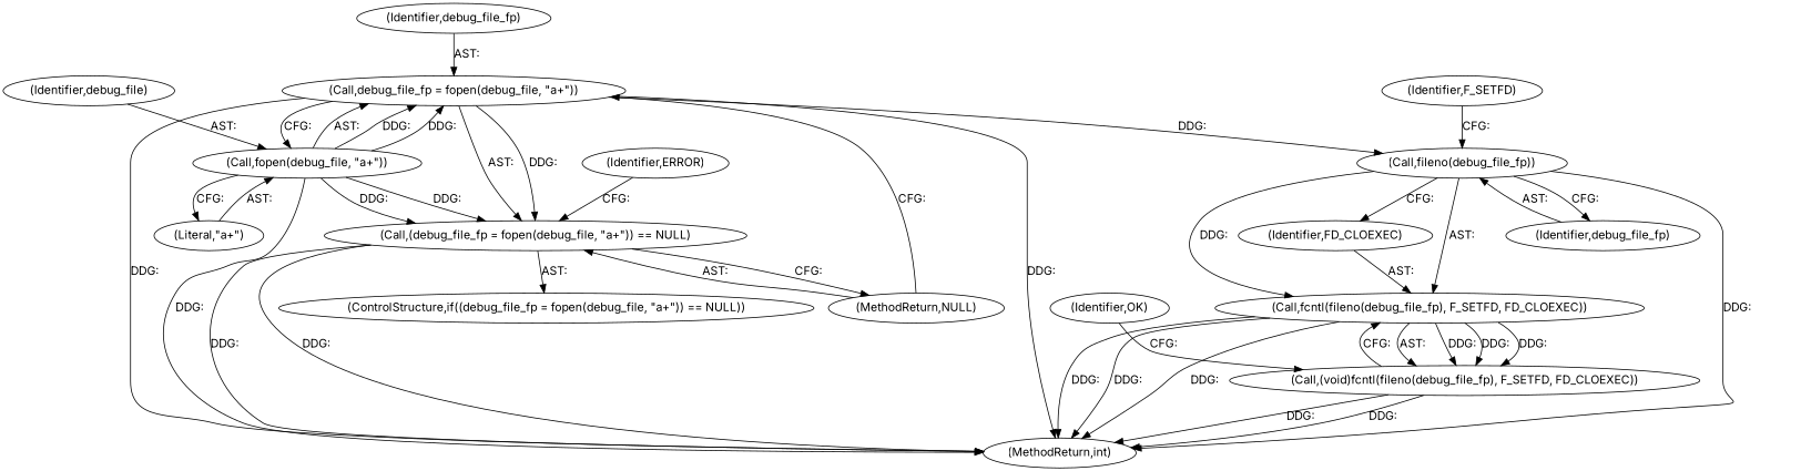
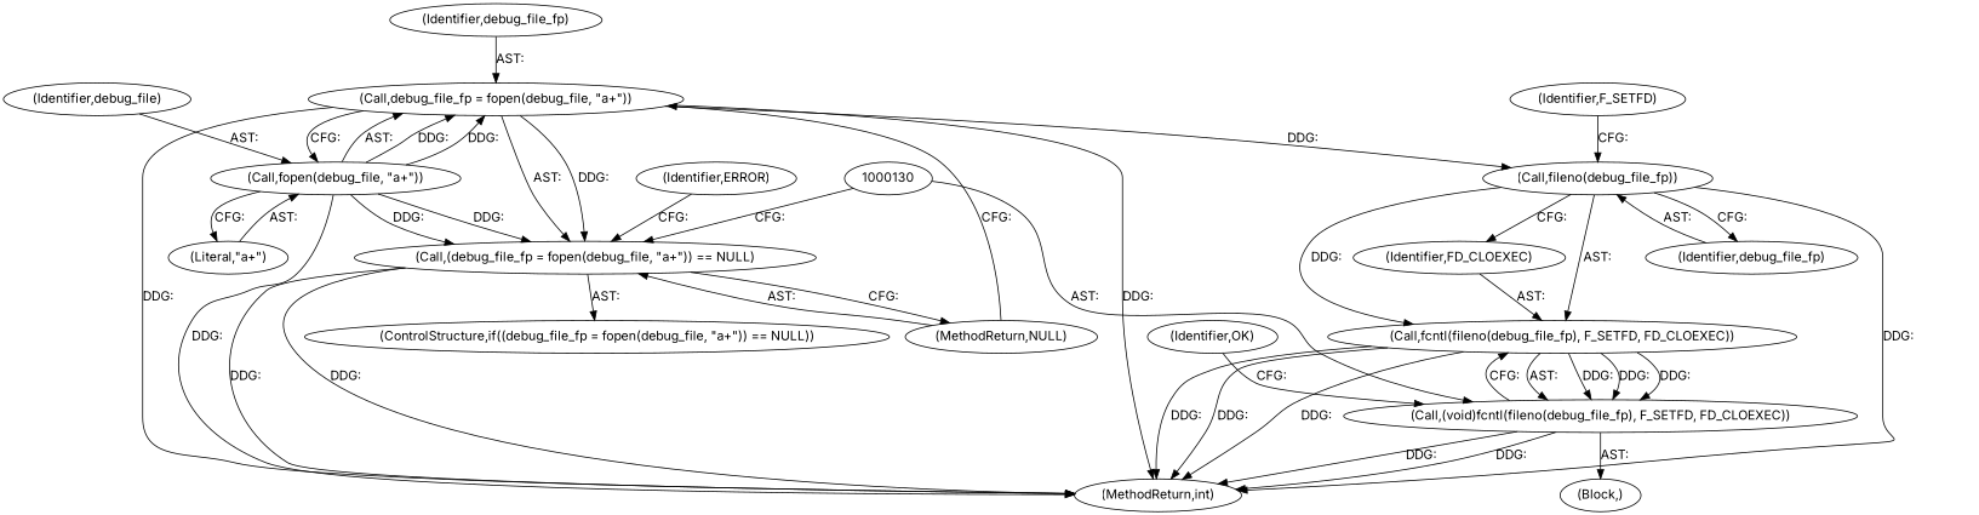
  digraph {
    fontname=Inter
    node [fontname=Inter]
    edge [fontname=Inter]
    n1 [label="(Call,debug_file_fp = fopen(debug_file, \"a+\"))"]
    n2 [label="(Call,fopen(debug_file, \"a+\"))"]
    n3 [label="(Call,(debug_file_fp = fopen(debug_file, \"a+\")) == NULL)"]
    n4 [label="(Call,fileno(debug_file_fp))"]
    n5 [label="(MethodReturn,int)"]
    n6 [label="(Literal,\"a+\")"]
    n7 [label="(ControlStructure,if((debug_file_fp = fopen(debug_file, \"a+\")) == NULL))"]
    n8 [label="(MethodReturn,NULL)"]
    n9 [label="(Call,fcntl(fileno(debug_file_fp), F_SETFD, FD_CLOEXEC))"]
    n10 [label="(Identifier,debug_file_fp)"]
    n11 [label="(Identifier,FD_CLOEXEC)"]
    n12 [label="(Call,(void)fcntl(fileno(debug_file_fp), F_SETFD, FD_CLOEXEC))"]
+   n13 [label="(Block,)"]
    n14 [label="(Identifier,OK)"]
    n15 [label="(Identifier,F_SETFD)"]
    n16 [label="(Identifier,debug_file_fp)"]
    n17 [label="(Identifier,ERROR)"]
    n18 [label="(Identifier,debug_file)"]
+   1000130
    n1 -> n2 [label="CFG: "]
    n1 -> n3 [label="AST: "]
    n1 -> n3 [label="DDG: "]
    n1 -> n4 [label="DDG: "]
    n1 -> n5 [label="DDG: "]
    n1 -> n5 [label="DDG: "]
    n2 -> n1 [label="AST: "]
    n2 -> n1 [label="DDG: "]
    n2 -> n1 [label="DDG: "]
    n2 -> n3 [label="DDG: "]
    n2 -> n3 [label="DDG: "]
    n2 -> n5 [label="DDG: "]
    n2 -> n6 [label="CFG: "]
    n3 -> n5 [label="DDG: "]
    n3 -> n5 [label="DDG: "]
    n3 -> n7 [label="AST: "]
    n3 -> n8 [label="CFG: "]
    n4 -> n5 [label="DDG: "]
    n4 -> n9 [label="AST: "]
    n4 -> n9 [label="DDG: "]
    n4 -> n10 [label="CFG: "]
    n4 -> n11 [label="CFG: "]
    n6 -> n2 [label="AST: "]
    n8 -> n1 [label="CFG: "]
    n8 -> n3 [label="AST: "]
    n9 -> n5 [label="DDG: "]
    n9 -> n5 [label="DDG: "]
    n9 -> n5 [label="DDG: "]
    n9 -> n12 [label="AST: "]
    n9 -> n12 [label="DDG: "]
    n9 -> n12 [label="DDG: "]
    n9 -> n12 [label="DDG: "]
    n10 -> n4 [label="AST: "]
    n11 -> n9 [label="AST: "]
    n12 -> n5 [label="DDG: "]
    n12 -> n5 [label="DDG: "]
    n12 -> n9 [label="CFG: "]
+   n12 -> n13 [label="AST: "]
    n14 -> n12 [label="CFG: "]
    n15 -> n4 [label="CFG: "]
    n16 -> n1 [label="AST: "]
    n17 -> n3 [label="CFG: "]
    n18 -> n2 [label="AST: "]
+   1000130 -> n3 [label="CFG: "]
+   1000130 -> n12 [label="AST: "]
  }
